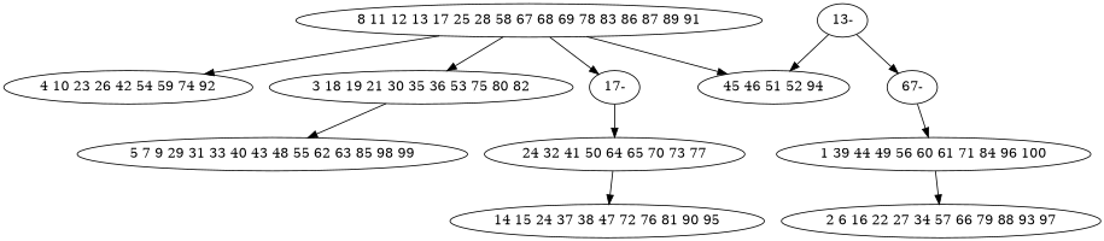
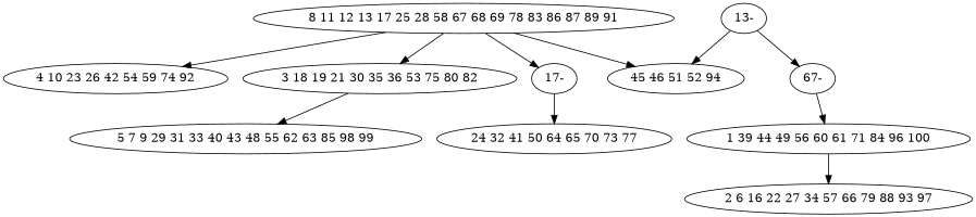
  digraph {
    n1 [label="8 11 12 13 17 25 28 58 67 68 69 78 83 86 87 89 91"]
    n2 [label="4 10 23 26 42 54 59 74 92"]
    n3 [label="45 46 51 52 94"]
    n4 [label="3 18 19 21 30 35 36 53 75 80 82"]
    n5 [label="17-"]
    n6 [label="5 7 9 29 31 33 40 43 48 55 62 63 85 98 99"]
    n7 [label="24 32 41 50 64 65 70 73 77"]
    n8 [label="13-"]
    n9 [label="67-"]
    n10 [label="1 39 44 49 56 60 61 71 84 96 100"]
-   n11 [label="14 15 24 37 38 47 72 76 81 90 95"]
    n12 [label="2 6 16 22 27 34 57 66 79 88 93 97"]
    n1 -> n2
    n1 -> n3
    n1 -> n4
    n1 -> n5
    n4 -> n6
    n5 -> n7
-   n7 -> n11
    n8 -> n3
    n8 -> n9
    n9 -> n10
    n10 -> n12
  }
